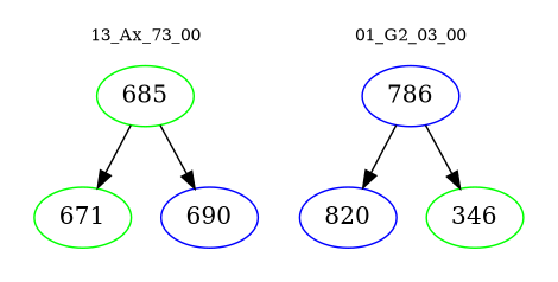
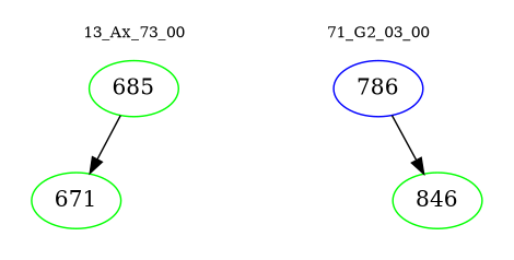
  digraph {
    node [color=green]
    edge [color=black]
    n1 [label=685]
    n2 [label=671]
-   n3 [color=blue label=690]
    n4 [color=blue label=786]
-   n5 [color=blue label=820]
-   n6 [label=346]
+   n6 [label=846]
    subgraph cluster_1 {
      color=white
      fontsize=10
      label="13_Ax_73_00"
      n1
      n2
-     n3
    }
    subgraph cluster_2 {
      color=white
      fontsize=10
-     label="01_G2_03_00"
+     label="71_G2_03_00"
      n4
-     n5
      n6
    }
    n1 -> n2
-   n1 -> n3
-   n4 -> n5
    n4 -> n6
  }
